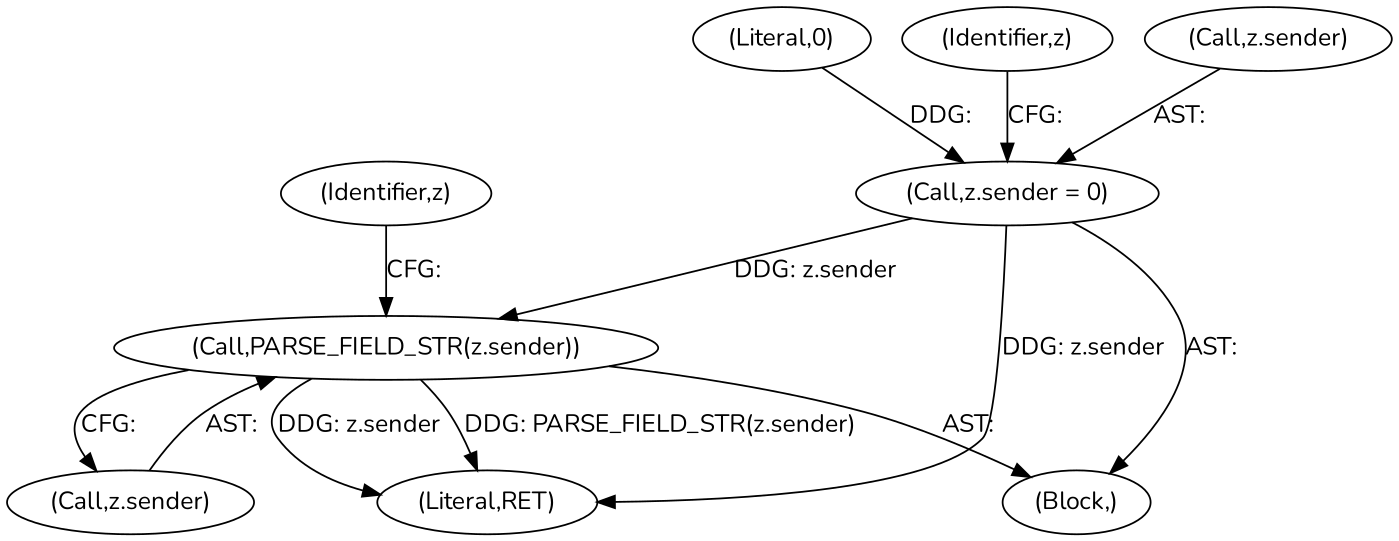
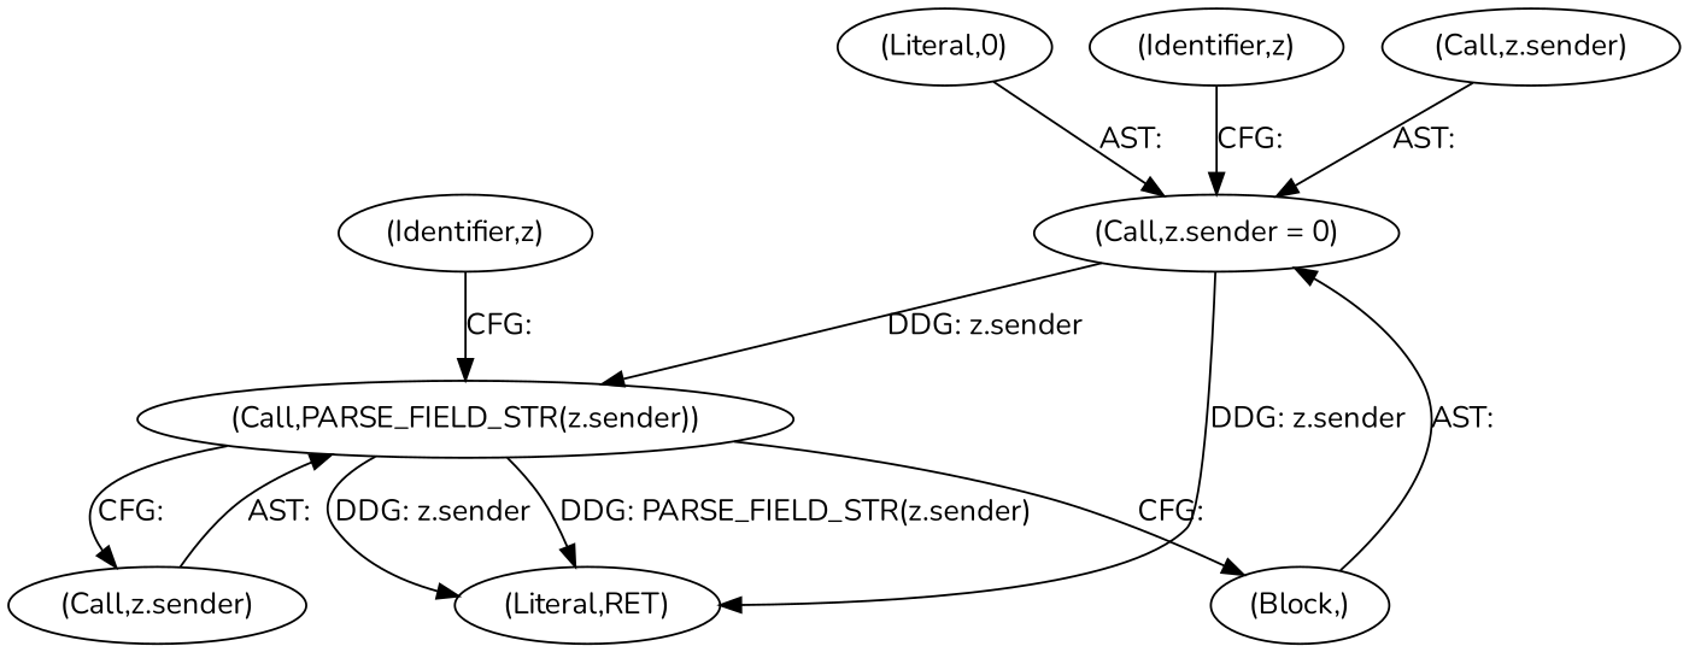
  digraph {
    fontname=Nunito
    node [fontname=Nunito]
    edge [fontname=Nunito]
    n1 [label="(Call,z.sender = 0)"]
    n2 [label="(Call,PARSE_FIELD_STR(z.sender))"]
    n3 [label="(Block,)"]
    n4 [label="(Literal,RET)"]
    n5 [label="(Call,z.sender)"]
    n6 [label="(Literal,0)"]
    n7 [label="(Identifier,z)"]
    n8 [label="(Identifier,z)"]
    n9 [label="(Call,z.sender)"]
    n1 -> n2 [label="DDG: z.sender"]
-   n1 -> n3 [label="AST: "]
+   n3 -> n1 [label="AST: "]
    n1 -> n4 [label="DDG: z.sender"]
-   n2 -> n3 [label="AST: "]
+   n2 -> n3 [label="CFG: "]
    n2 -> n4 [label="DDG: PARSE_FIELD_STR(z.sender)"]
    n2 -> n4 [label="DDG: z.sender"]
    n2 -> n5 [label="CFG: "]
    n5 -> n2 [label="AST: "]
-   n6 -> n1 [label="DDG: "]
+   n6 -> n1 [label="AST: "]
    n7 -> n1 [label="CFG: "]
    n8 -> n2 [label="CFG: "]
    n9 -> n1 [label="AST: "]
  }
